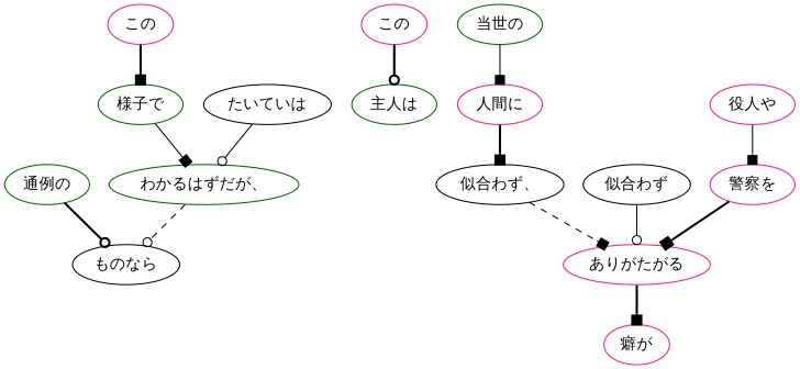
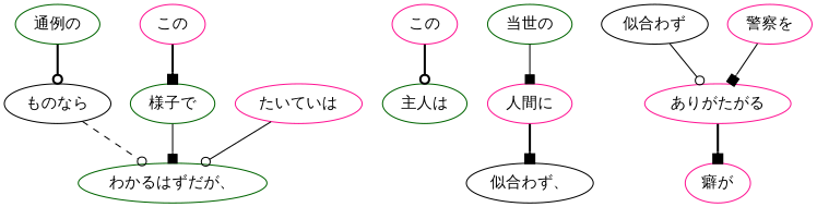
  digraph {
    fontname="IBM Plex Mono"
    node [color=deeppink fontname="IBM Plex Mono"]
    edge [arrowhead=box fontname="IBM Plex Mono" style=bold]
    n1 [color=darkgreen label="通例の"]
    n2 [color=black label="ものなら"]
    n3 [color=darkgreen label="わかるはずだが、"]
    n4 [label="この"]
    n5 [color=darkgreen label="様子で"]
-   n6 [color=black label="たいていは"]
+   n6 [label="たいていは"]
    n7 [label="この"]
    n8 [color=darkgreen label="主人は"]
    n9 [color=darkgreen label="当世の"]
    n10 [label="人間に"]
    n11 [color=black label="似合わず、"]
    n12 [label="ありがたがる"]
    n13 [label="癖が"]
    n14 [color=black label="似合わず"]
-   n15 [label="役人や"]
    n16 [label="警察を"]
    n1 -> n2 [arrowhead=odot]
-   n3 -> n2 [arrowhead=odot style=dashed]
+   n2 -> n3 [arrowhead=odot style=dashed]
    n4 -> n5
    n5 -> n3 [style=solid]
    n6 -> n3 [arrowhead=odot style=solid]
    n7 -> n8 [arrowhead=odot]
    n9 -> n10 [style=solid]
    n10 -> n11
-   n11 -> n12 [style=dashed]
    n12 -> n13
    n14 -> n12 [arrowhead=odot style=solid]
-   n15 -> n16 [style=solid]
-   n16 -> n12
+   n16 -> n12 [style=solid]
  }
